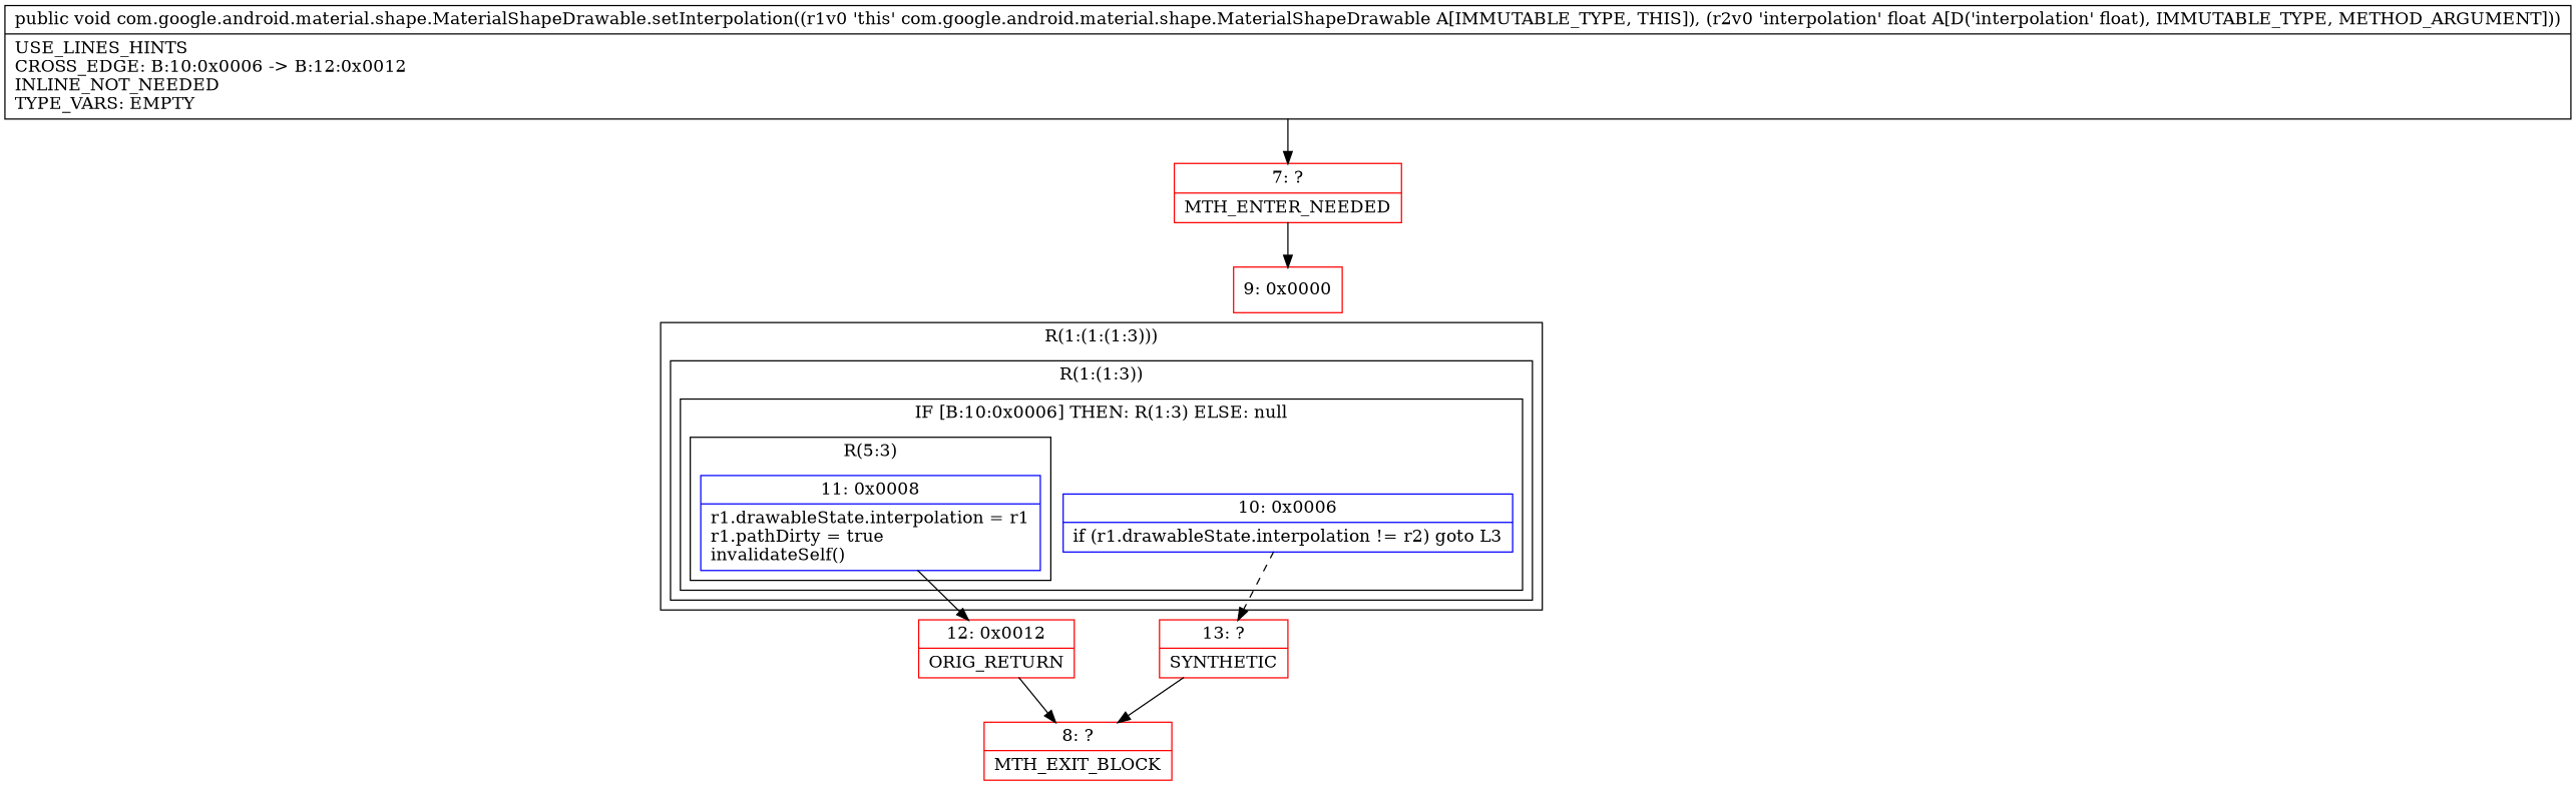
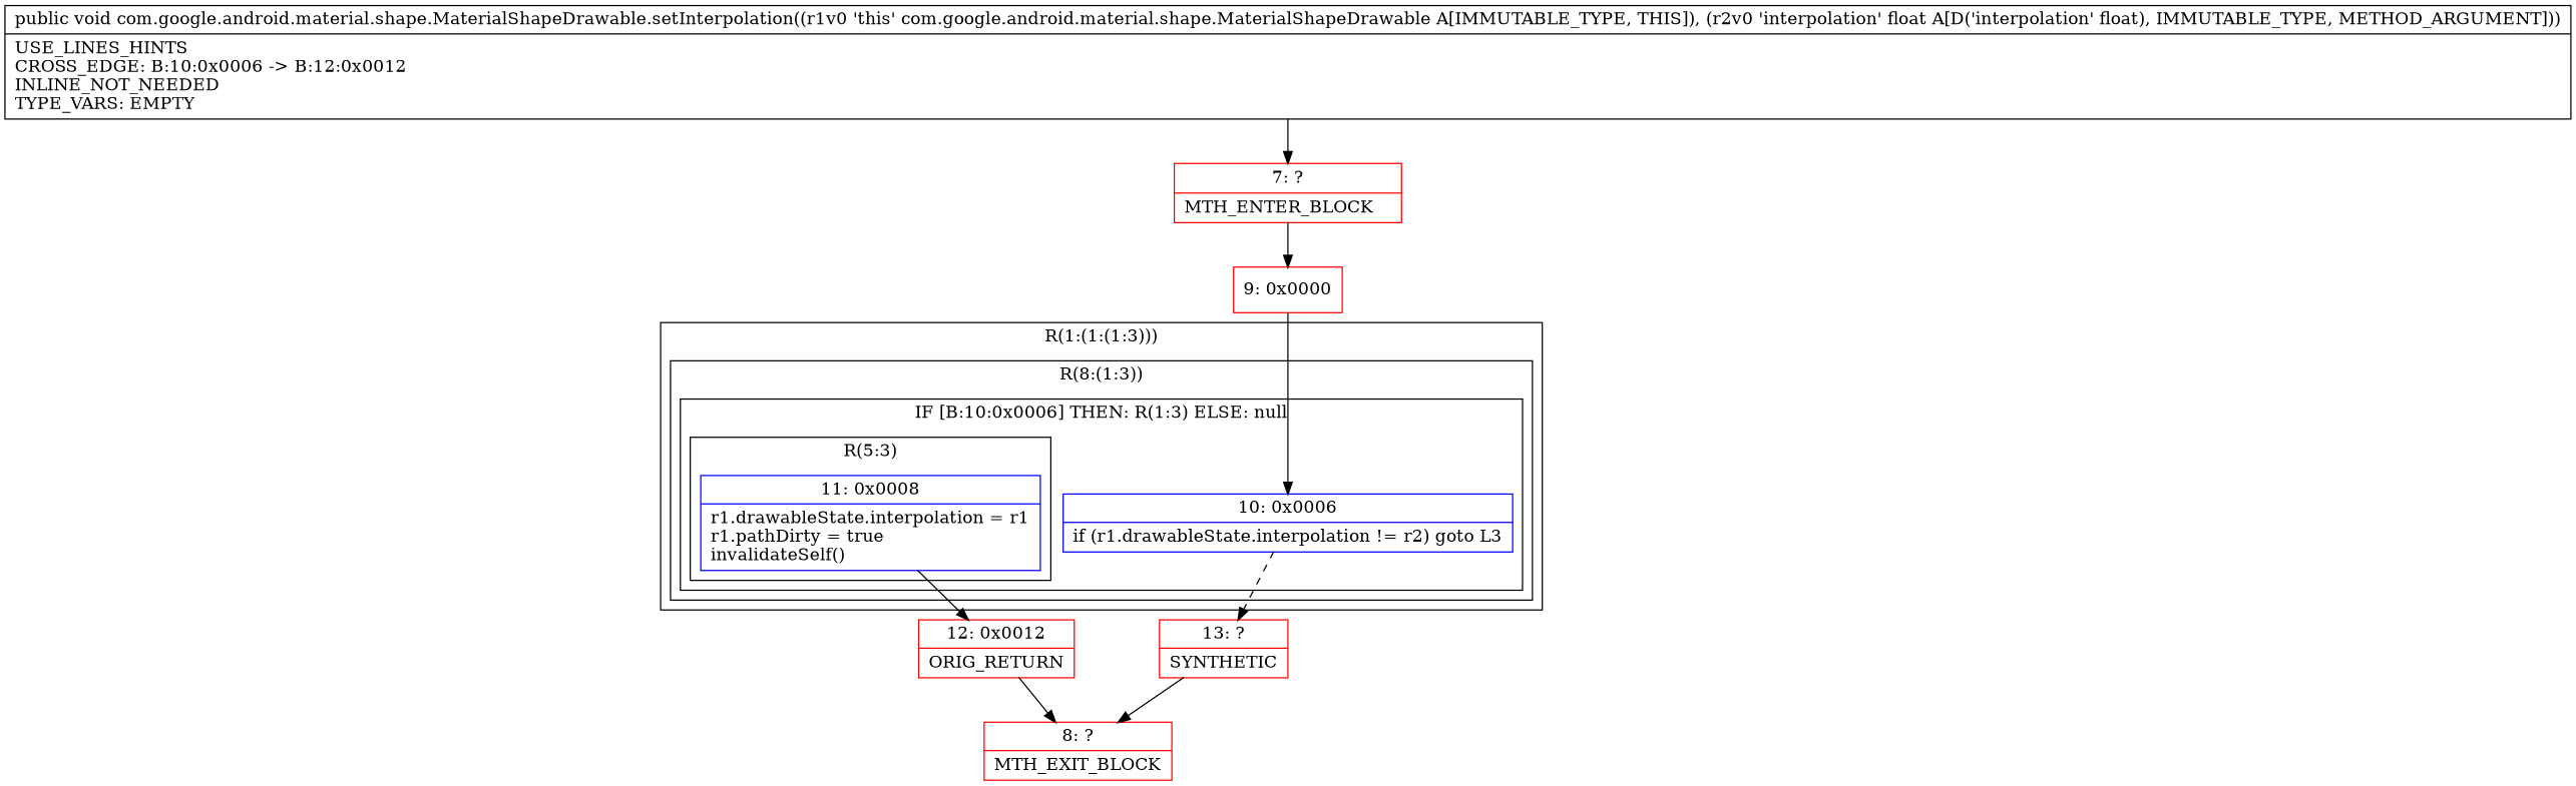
  digraph {
    node [color=red shape=record]
    n1 [color=blue label="{11\:\ 0x0008|r1.drawableState.interpolation = r1\lr1.pathDirty = true\linvalidateSelf()\l}"]
    n2 [color=blue label="{10\:\ 0x0006|if (r1.drawableState.interpolation != r2) goto L3\l}"]
    n3 [label="{12\:\ 0x0012|ORIG_RETURN\l}"]
    n4 [label="{13\:\ ?|SYNTHETIC\l}"]
    n5 [label="{8\:\ ?|MTH_EXIT_BLOCK\l}"]
-   n6 [label="{7\:\ ?|MTH_ENTER_NEEDED\l}"]
+   n6 [label="{7\:\ ?|MTH_ENTER_BLOCK\l}"]
    n7 [label="{9\:\ 0x0000}"]
    n8 [label="{public void com.google.android.material.shape.MaterialShapeDrawable.setInterpolation((r1v0 'this' com.google.android.material.shape.MaterialShapeDrawable A[IMMUTABLE_TYPE, THIS]), (r2v0 'interpolation' float A[D('interpolation' float), IMMUTABLE_TYPE, METHOD_ARGUMENT]))  | USE_LINES_HINTS\lCROSS_EDGE: B:10:0x0006 \-\> B:12:0x0012\lINLINE_NOT_NEEDED\lTYPE_VARS: EMPTY\l}" color=""]
    subgraph cluster_1 {
      label="R(1:(1:(1:3)))"
      subgraph cluster_2 {
-       label="R(1:(1:3))"
+       label="R(8:(1:3))"
        subgraph cluster_3 {
          label="IF [B:10:0x0006] THEN: R(1:3) ELSE: null"
          n2
          subgraph cluster_4 {
            label="R(5:3)"
            n1
          }
        }
      }
    }
    n1 -> n3
    n2 -> n4 [style=dashed]
    n3 -> n5
    n4 -> n5
    n6 -> n7
+   n7 -> n2
    n8 -> n6
  }
